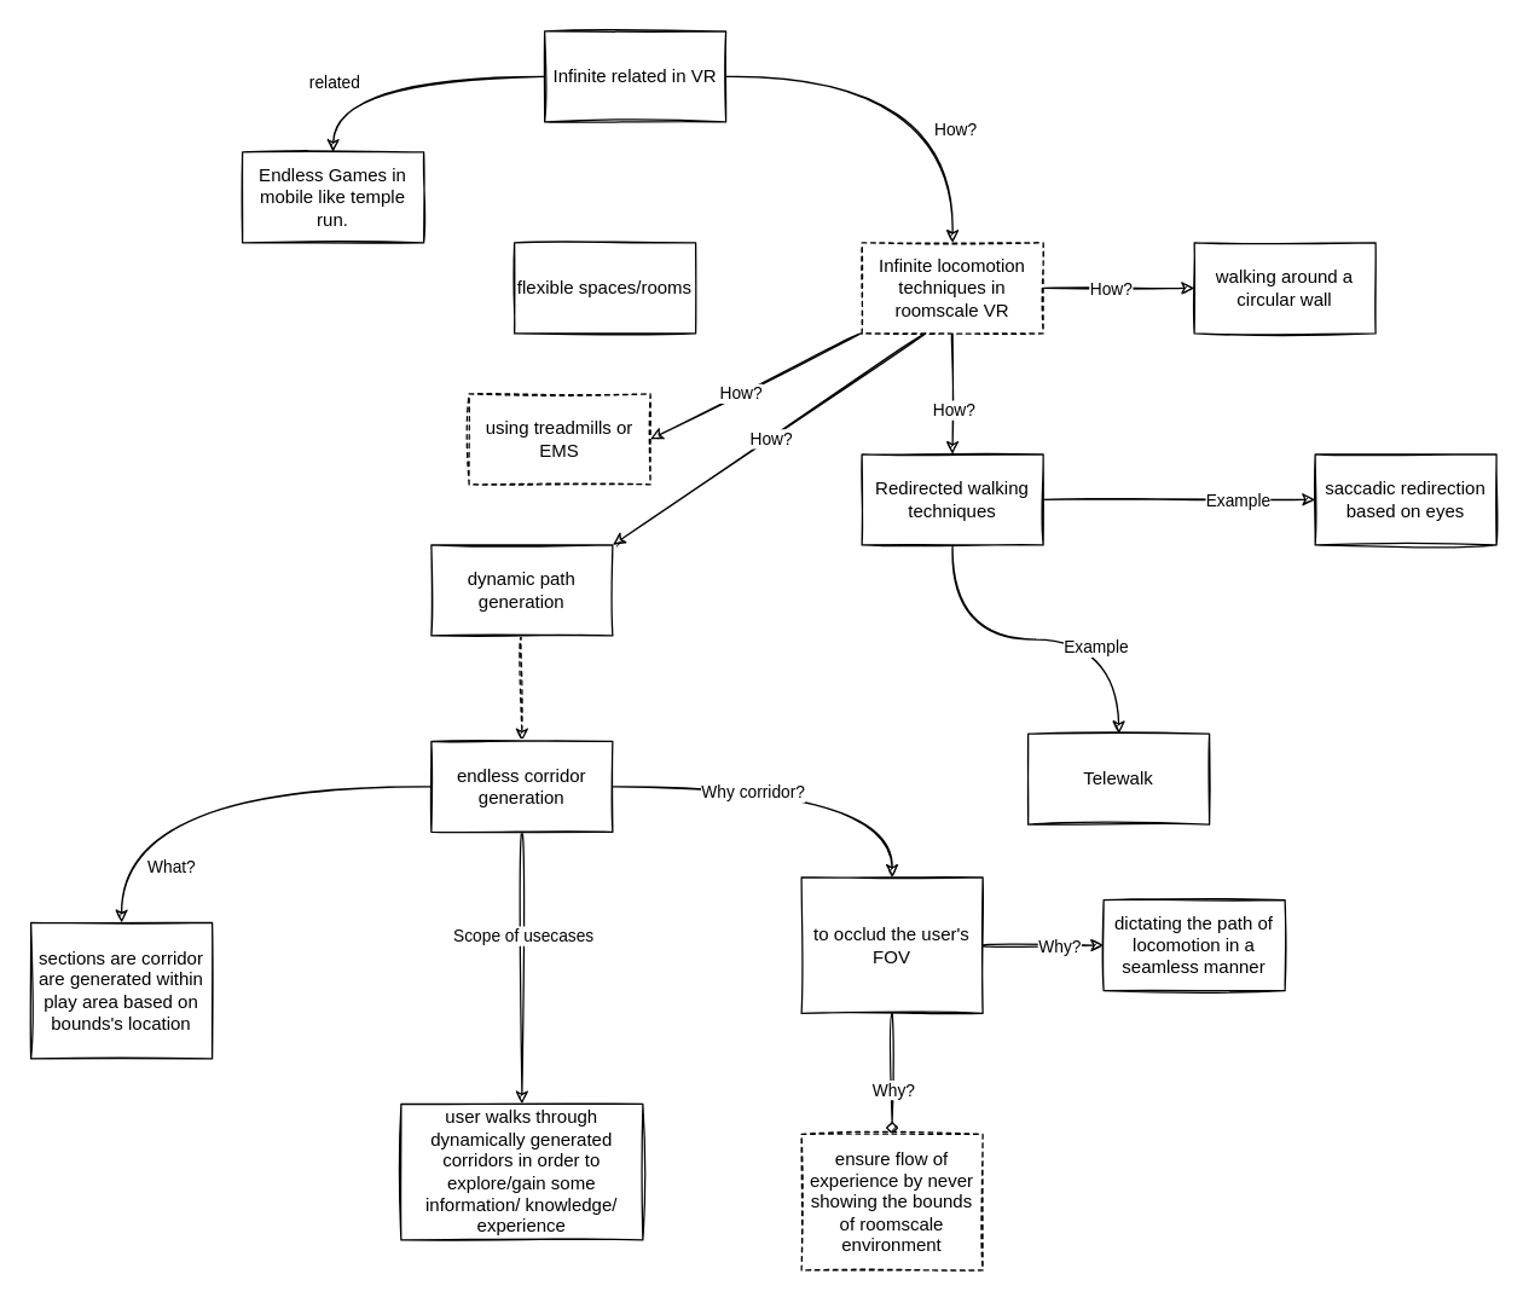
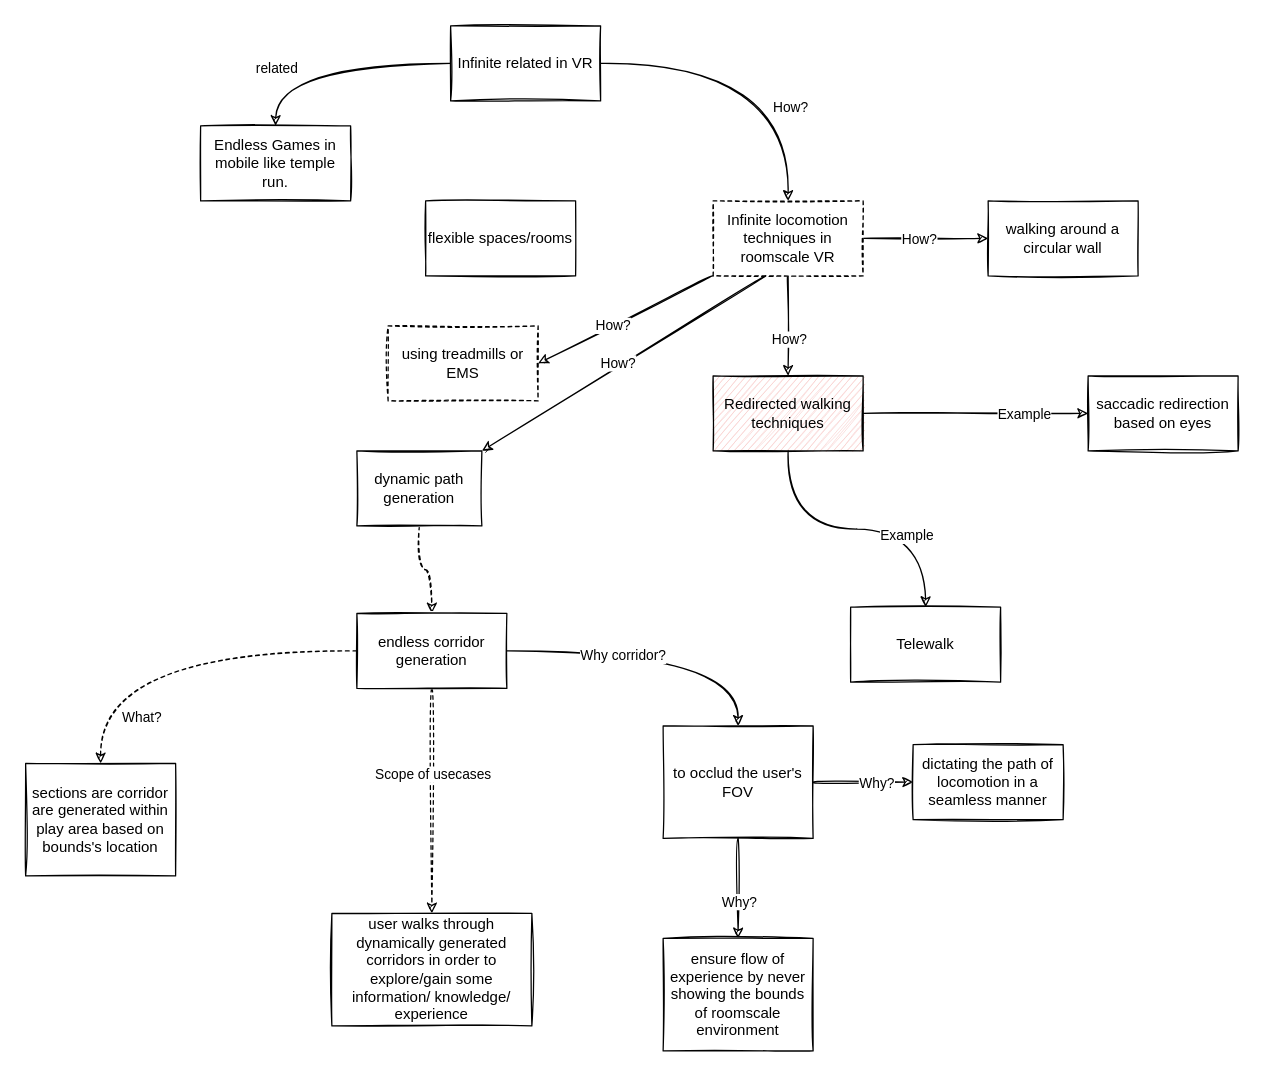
  <mxCell id="0" />
  <mxCell id="1" parent="0" />
  <mxCell id="2" value="" style="edgeStyle=orthogonalEdgeStyle;curved=1;rounded=0;sketch=1;orthogonalLoop=1;jettySize=auto;html=1;dashed=1;" parent="1" source="3" target="35" edge="1"><mxGeometry relative="1" as="geometry" /></mxCell>
- <mxCell id="3" value="dynamic path generation" style="whiteSpace=wrap;html=1;sketch=1;" parent="1" vertex="1"><mxGeometry x="285" y="360" width="120" height="60" as="geometry" /></mxCell>
+ <mxCell id="3" value="dynamic path generation" style="whiteSpace=wrap;html=1;sketch=1;" parent="1" vertex="1"><mxGeometry x="285" y="360" width="100" height="60" as="geometry" /></mxCell>
  <mxCell id="4" value="" style="edgeStyle=orthogonalEdgeStyle;orthogonalLoop=1;jettySize=auto;html=1;entryX=0.5;entryY=0;entryDx=0;entryDy=0;sketch=1;curved=1;" parent="1" source="8" target="19" edge="1"><mxGeometry relative="1" as="geometry" /></mxCell>
  <mxCell id="5" value="How?" style="edgeLabel;html=1;align=center;verticalAlign=middle;resizable=0;points=[];" parent="4" vertex="1" connectable="0"><mxGeometry x="0.75" y="-1" relative="1" as="geometry"><mxPoint x="1" y="-20" as="offset" /></mxGeometry></mxCell>
  <mxCell id="6" value="" style="edgeStyle=orthogonalEdgeStyle;orthogonalLoop=1;jettySize=auto;html=1;sketch=1;curved=1;" parent="1" source="8" target="21" edge="1"><mxGeometry relative="1" as="geometry"><Array as="points"><mxPoint x="760" y="190" /><mxPoint x="760" y="190" /></Array></mxGeometry></mxCell>
  <mxCell id="7" value="How?" style="edgeLabel;html=1;align=center;verticalAlign=middle;resizable=0;points=[];" parent="6" vertex="1" connectable="0"><mxGeometry x="-0.114" relative="1" as="geometry"><mxPoint as="offset" /></mxGeometry></mxCell>
  <mxCell id="8" value="Infinite locomotion techniques in roomscale VR" style="whiteSpace=wrap;html=1;sketch=1;dashed=1;" parent="1" vertex="1"><mxGeometry x="570" y="160" width="120" height="60" as="geometry" /></mxCell>
  <mxCell id="9" value="" style="edgeStyle=orthogonalEdgeStyle;orthogonalLoop=1;jettySize=auto;html=1;sketch=1;curved=1;" parent="1" source="13" target="14" edge="1"><mxGeometry relative="1" as="geometry" /></mxCell>
  <mxCell id="10" value="related" style="edgeLabel;html=1;align=center;verticalAlign=middle;resizable=0;points=[];sketch=1;" parent="9" vertex="1" connectable="0"><mxGeometry x="0.5" relative="1" as="geometry"><mxPoint as="offset" /></mxGeometry></mxCell>
  <mxCell id="11" value="" style="edgeStyle=orthogonalEdgeStyle;orthogonalLoop=1;jettySize=auto;html=1;sketch=1;curved=1;" parent="1" source="13" target="8" edge="1"><mxGeometry relative="1" as="geometry"><mxPoint x="560" y="50" as="targetPoint" /></mxGeometry></mxCell>
  <mxCell id="12" value="How?" style="edgeLabel;html=1;align=center;verticalAlign=middle;resizable=0;points=[];sketch=1;" parent="11" vertex="1" connectable="0"><mxGeometry x="0.154" y="-34" relative="1" as="geometry"><mxPoint x="35" y="34" as="offset" /></mxGeometry></mxCell>
  <mxCell id="13" value="Infinite related in VR" style="whiteSpace=wrap;html=1;sketch=1;" parent="1" vertex="1"><mxGeometry x="360" y="20" width="120" height="60" as="geometry" /></mxCell>
  <mxCell id="14" value="Endless Games in mobile like temple run." style="whiteSpace=wrap;html=1;sketch=1;" parent="1" vertex="1"><mxGeometry x="160" y="100" width="120" height="60" as="geometry" /></mxCell>
  <mxCell id="15" value="" style="edgeStyle=orthogonalEdgeStyle;orthogonalLoop=1;jettySize=auto;html=1;sketch=1;curved=1;" parent="1" source="19" target="22" edge="1"><mxGeometry relative="1" as="geometry"><Array as="points"><mxPoint x="750" y="330" /><mxPoint x="750" y="330" /></Array></mxGeometry></mxCell>
  <mxCell id="16" value="Example" style="edgeLabel;html=1;align=center;verticalAlign=middle;resizable=0;points=[];" parent="15" vertex="1" connectable="0"><mxGeometry x="0.75" y="-3" relative="1" as="geometry"><mxPoint x="-30" y="-3" as="offset" /></mxGeometry></mxCell>
  <mxCell id="17" value="" style="edgeStyle=orthogonalEdgeStyle;orthogonalLoop=1;jettySize=auto;html=1;sketch=1;curved=1;" parent="1" source="19" target="23" edge="1"><mxGeometry relative="1" as="geometry" /></mxCell>
  <mxCell id="18" value="Example" style="edgeLabel;html=1;align=center;verticalAlign=middle;resizable=0;points=[];" parent="17" vertex="1" connectable="0"><mxGeometry x="0.333" y="-5" relative="1" as="geometry"><mxPoint as="offset" /></mxGeometry></mxCell>
- <mxCell id="19" value="Redirected walking techniques" style="whiteSpace=wrap;html=1;sketch=1;" parent="1" vertex="1"><mxGeometry x="570" y="300" width="120" height="60" as="geometry" /></mxCell>
+ <mxCell id="19" value="Redirected walking techniques" style="whiteSpace=wrap;html=1;sketch=1;fillColor=#f8cecc;" parent="1" vertex="1"><mxGeometry x="570" y="300" width="120" height="60" as="geometry" /></mxCell>
  <mxCell id="20" value="flexible spaces/rooms" style="whiteSpace=wrap;html=1;sketch=1;" parent="1" vertex="1"><mxGeometry x="340" y="160" width="120" height="60" as="geometry" /></mxCell>
  <mxCell id="21" value="walking around a circular wall" style="whiteSpace=wrap;html=1;sketch=1;" parent="1" vertex="1"><mxGeometry x="790" y="160" width="120" height="60" as="geometry" /></mxCell>
  <mxCell id="22" value="saccadic redirection based on eyes" style="whiteSpace=wrap;html=1;sketch=1;" parent="1" vertex="1"><mxGeometry x="870" y="300" width="120" height="60" as="geometry" /></mxCell>
  <mxCell id="23" value="Telewalk" style="whiteSpace=wrap;html=1;sketch=1;" parent="1" vertex="1"><mxGeometry x="680" y="485" width="120" height="60" as="geometry" /></mxCell>
  <mxCell id="24" value="using treadmills or EMS" style="whiteSpace=wrap;html=1;sketch=1;dashed=1;" parent="1" vertex="1"><mxGeometry x="310" y="260" width="120" height="60" as="geometry" /></mxCell>
  <mxCell id="25" value="" style="endArrow=classic;html=1;entryX=1;entryY=0.5;entryDx=0;entryDy=0;sketch=1;curved=1;" parent="1" source="8" target="24" edge="1"><mxGeometry width="50" height="50" relative="1" as="geometry"><mxPoint x="430" y="310" as="sourcePoint" /><mxPoint x="480" y="260" as="targetPoint" /></mxGeometry></mxCell>
  <mxCell id="26" value="How?" style="edgeLabel;html=1;align=center;verticalAlign=middle;resizable=0;points=[];" parent="25" vertex="1" connectable="0"><mxGeometry x="0.149" y="-1" relative="1" as="geometry"><mxPoint as="offset" /></mxGeometry></mxCell>
  <mxCell id="27" value="" style="endArrow=classic;html=1;entryX=1;entryY=0;entryDx=0;entryDy=0;exitX=0.35;exitY=1;exitDx=0;exitDy=0;exitPerimeter=0;sketch=1;curved=1;" parent="1" source="8" target="3" edge="1"><mxGeometry width="50" height="50" relative="1" as="geometry"><mxPoint x="603" y="220" as="sourcePoint" /><mxPoint x="510" y="440" as="targetPoint" /></mxGeometry></mxCell>
  <mxCell id="28" value="How?" style="edgeLabel;html=1;align=center;verticalAlign=middle;resizable=0;points=[];" parent="27" vertex="1" connectable="0"><mxGeometry x="0.719" relative="1" as="geometry"><mxPoint x="76.09" y="-50.45" as="offset" /></mxGeometry></mxCell>
  <mxCell id="29" value="" style="edgeStyle=orthogonalEdgeStyle;curved=1;rounded=0;sketch=1;orthogonalLoop=1;jettySize=auto;html=1;" parent="1" source="35" target="40" edge="1"><mxGeometry relative="1" as="geometry" /></mxCell>
  <mxCell id="30" value="Why corridor?" style="edgeLabel;html=1;align=center;verticalAlign=middle;resizable=0;points=[];" parent="29" vertex="1" connectable="0"><mxGeometry x="-0.25" y="-3" relative="1" as="geometry"><mxPoint as="offset" /></mxGeometry></mxCell>
- <mxCell id="31" value="" style="edgeStyle=orthogonalEdgeStyle;curved=1;rounded=0;sketch=1;orthogonalLoop=1;jettySize=auto;html=1;" parent="1" source="35" target="41" edge="1"><mxGeometry relative="1" as="geometry" /></mxCell>
+ <mxCell id="31" value="" style="edgeStyle=orthogonalEdgeStyle;curved=1;rounded=0;sketch=1;orthogonalLoop=1;jettySize=auto;html=1;dashed=1;" parent="1" source="35" target="41" edge="1"><mxGeometry relative="1" as="geometry" /></mxCell>
  <mxCell id="32" value="Scope of usecases" style="edgeLabel;html=1;align=center;verticalAlign=middle;resizable=0;points=[];" parent="31" vertex="1" connectable="0"><mxGeometry x="-0.25" relative="1" as="geometry"><mxPoint as="offset" /></mxGeometry></mxCell>
- <mxCell id="33" value="" style="edgeStyle=orthogonalEdgeStyle;curved=1;rounded=0;sketch=1;orthogonalLoop=1;jettySize=auto;html=1;" parent="1" source="35" target="42" edge="1"><mxGeometry relative="1" as="geometry" /></mxCell>
+ <mxCell id="33" value="" style="edgeStyle=orthogonalEdgeStyle;curved=1;rounded=0;sketch=1;orthogonalLoop=1;jettySize=auto;html=1;dashed=1;" parent="1" source="35" target="42" edge="1"><mxGeometry relative="1" as="geometry" /></mxCell>
  <mxCell id="34" value="What?" style="edgeLabel;html=1;align=center;verticalAlign=middle;resizable=0;points=[];" parent="33" vertex="1" connectable="0"><mxGeometry x="0.806" y="-1" relative="1" as="geometry"><mxPoint x="33" y="-9" as="offset" /></mxGeometry></mxCell>
  <mxCell id="35" value="endless corridor generation" style="whiteSpace=wrap;html=1;sketch=1;" parent="1" vertex="1"><mxGeometry x="285" y="490" width="120" height="60" as="geometry" /></mxCell>
- <mxCell id="36" value="" style="edgeStyle=orthogonalEdgeStyle;curved=1;rounded=0;sketch=1;orthogonalLoop=1;jettySize=auto;html=1;endArrow=diamond;" parent="1" source="40" target="43" edge="1"><mxGeometry relative="1" as="geometry" /></mxCell>
+ <mxCell id="36" value="" style="edgeStyle=orthogonalEdgeStyle;curved=1;rounded=0;sketch=1;orthogonalLoop=1;jettySize=auto;html=1;" parent="1" source="40" target="43" edge="1"><mxGeometry relative="1" as="geometry" /></mxCell>
  <mxCell id="37" value="Why?" style="edgeLabel;html=1;align=center;verticalAlign=middle;resizable=0;points=[];" parent="36" vertex="1" connectable="0"><mxGeometry x="0.75" y="-1" relative="1" as="geometry"><mxPoint x="1" y="-20" as="offset" /></mxGeometry></mxCell>
  <mxCell id="38" value="" style="edgeStyle=orthogonalEdgeStyle;curved=1;rounded=0;sketch=1;orthogonalLoop=1;jettySize=auto;html=1;" parent="1" source="40" target="44" edge="1"><mxGeometry relative="1" as="geometry" /></mxCell>
  <mxCell id="39" value="Why?" style="edgeLabel;html=1;align=center;verticalAlign=middle;resizable=0;points=[];" parent="38" vertex="1" connectable="0"><mxGeometry x="0.75" y="2" relative="1" as="geometry"><mxPoint x="-20" y="2" as="offset" /></mxGeometry></mxCell>
  <mxCell id="40" value="to occlud the user's FOV" style="whiteSpace=wrap;html=1;sketch=1;" parent="1" vertex="1"><mxGeometry x="530" y="580" width="120" height="90" as="geometry" /></mxCell>
  <mxCell id="41" value="user walks through dynamically generated corridors in order to explore/gain some information/ knowledge/ experience" style="whiteSpace=wrap;html=1;sketch=1;" parent="1" vertex="1"><mxGeometry x="265" y="730" width="160" height="90" as="geometry" /></mxCell>
  <mxCell id="42" value="sections are corridor are generated within play area based on bounds's location" style="whiteSpace=wrap;html=1;sketch=1;" parent="1" vertex="1"><mxGeometry x="20" y="610" width="120" height="90" as="geometry" /></mxCell>
- <mxCell id="43" value="ensure flow of experience by never showing the bounds of roomscale environment" style="whiteSpace=wrap;html=1;sketch=1;dashed=1;" parent="1" vertex="1"><mxGeometry x="530" y="750" width="120" height="90" as="geometry" /></mxCell>
+ <mxCell id="43" value="ensure flow of experience by never showing the bounds of roomscale environment" style="whiteSpace=wrap;html=1;sketch=1;" parent="1" vertex="1"><mxGeometry x="530" y="750" width="120" height="90" as="geometry" /></mxCell>
  <mxCell id="44" value="dictating the path of locomotion in a seamless manner" style="whiteSpace=wrap;html=1;sketch=1;" parent="1" vertex="1"><mxGeometry x="730" y="595" width="120" height="60" as="geometry" /></mxCell>
